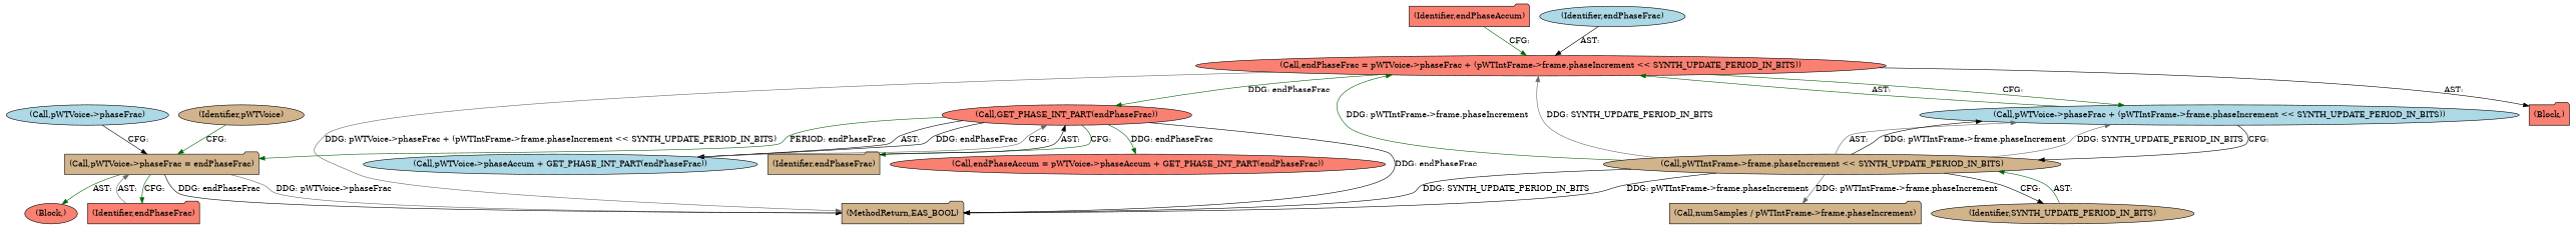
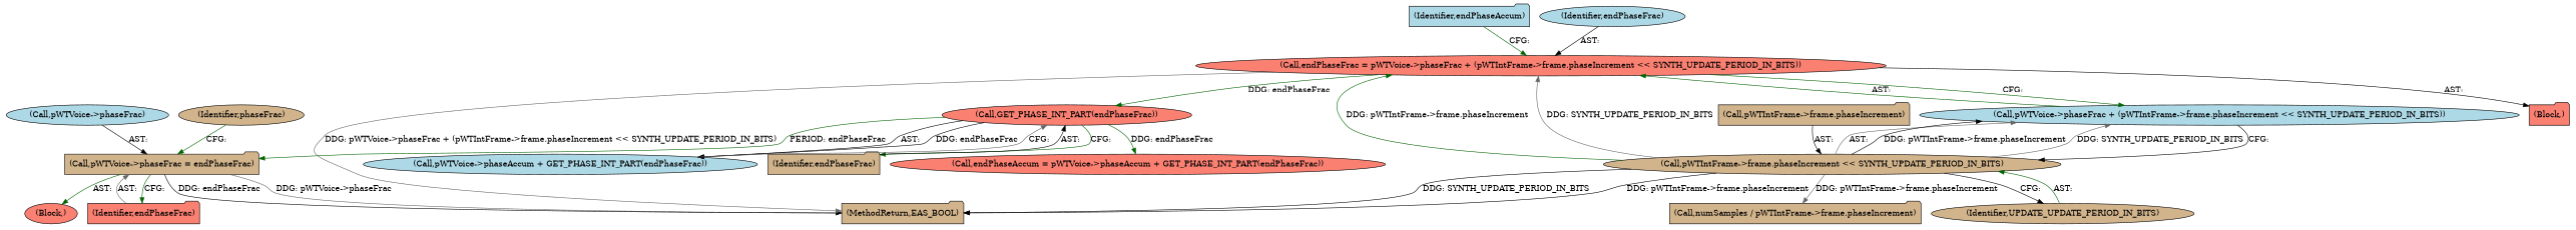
  digraph {
    node [fillcolor=tan shape=ellipse style=filled]
    edge [color=black]
    n1 [label="(Call,pWTVoice->phaseFrac = endPhaseFrac)" shape=folder]
    n2 [fillcolor=salmon label="(Block,)"]
    n3 [label="(MethodReturn,EAS_BOOL)" shape=folder]
    n4 [fillcolor=salmon label="(Identifier,endPhaseFrac)" shape=folder]
    n5 [fillcolor=salmon label="(Call,GET_PHASE_INT_PART(endPhaseFrac))"]
    n6 [fillcolor=lightblue label="(Call,pWTVoice->phaseAccum + GET_PHASE_INT_PART(endPhaseFrac))"]
    n7 [label="(Identifier,endPhaseFrac)" shape=folder]
    n8 [fillcolor=salmon label="(Call,endPhaseAccum = pWTVoice->phaseAccum + GET_PHASE_INT_PART(endPhaseFrac))"]
    n9 [fillcolor=salmon label="(Call,endPhaseFrac = pWTVoice->phaseFrac + (pWTIntFrame->frame.phaseIncrement << SYNTH_UPDATE_PERIOD_IN_BITS))"]
    n10 [fillcolor=lightblue label="(Call,pWTVoice->phaseFrac + (pWTIntFrame->frame.phaseIncrement << SYNTH_UPDATE_PERIOD_IN_BITS))"]
    n11 [fillcolor=salmon label="(Block,)" shape=folder]
    n12 [label="(Call,pWTIntFrame->frame.phaseIncrement << SYNTH_UPDATE_PERIOD_IN_BITS)"]
    n13 [label="(Call,numSamples / pWTIntFrame->frame.phaseIncrement)" shape=folder]
-   n14 [label="(Identifier,SYNTH_UPDATE_PERIOD_IN_BITS)"]
-   n15 [fillcolor=salmon label="(Identifier,endPhaseAccum)" shape=folder]
+   n14 [label="(Identifier,UPDATE_UPDATE_PERIOD_IN_BITS)"]
+   n15 [fillcolor=lightblue label="(Identifier,endPhaseAccum)" shape=folder]
+   n16 [label="(Call,pWTIntFrame->frame.phaseIncrement)" shape=folder]
    n17 [fillcolor=lightblue label="(Identifier,endPhaseFrac)"]
-   n18 [label="(Identifier,pWTVoice)"]
+   n18 [label="(Identifier,phaseFrac)"]
    n19 [fillcolor=lightblue label="(Call,pWTVoice->phaseFrac)"]
    n1 -> n2 [color=darkgreen label="AST: "]
    n1 -> n3 [color=gray40 label="DDG: pWTVoice->phaseFrac"]
    n1 -> n3 [label="DDG: endPhaseFrac"]
    n1 -> n4 [color=darkgreen label="CFG: "]
    n4 -> n1 [color=gray40 label="AST: "]
    n5 -> n1 [color=darkgreen label="PERIOD: endPhaseFrac"]
-   n5 -> n3 [label="DDG: endPhaseFrac"]
    n5 -> n6 [label="AST: "]
    n5 -> n6 [label="DDG: endPhaseFrac"]
    n5 -> n7 [color=darkgreen label="CFG: "]
    n5 -> n8 [color=darkgreen label="DDG: endPhaseFrac"]
    n6 -> n5 [color=gray40 label="CFG: "]
    n7 -> n5 [label="AST: "]
    n9 -> n3 [color=gray40 label="DDG: pWTVoice->phaseFrac + (pWTIntFrame->frame.phaseIncrement << SYNTH_UPDATE_PERIOD_IN_BITS)"]
    n9 -> n5 [color=darkgreen label="DDG: endPhaseFrac"]
    n9 -> n10 [color=darkgreen label="CFG: "]
    n9 -> n11 [label="AST: "]
    n10 -> n9 [color=darkgreen label="AST: "]
    n10 -> n12 [label="CFG: "]
    n12 -> n3 [label="DDG: pWTIntFrame->frame.phaseIncrement"]
    n12 -> n3 [label="DDG: SYNTH_UPDATE_PERIOD_IN_BITS"]
    n12 -> n9 [color=darkgreen label="DDG: pWTIntFrame->frame.phaseIncrement"]
    n12 -> n9 [color=gray40 label="DDG: SYNTH_UPDATE_PERIOD_IN_BITS"]
    n12 -> n10 [color=gray40 label="AST: "]
    n12 -> n10 [label="DDG: pWTIntFrame->frame.phaseIncrement"]
    n12 -> n10 [color=gray40 label="DDG: SYNTH_UPDATE_PERIOD_IN_BITS"]
    n12 -> n13 [color=gray40 label="DDG: pWTIntFrame->frame.phaseIncrement"]
    n12 -> n14 [label="CFG: "]
    n14 -> n12 [color=darkgreen label="AST: "]
    n15 -> n9 [color=darkgreen label="CFG: "]
+   n16 -> n12 [label="AST: "]
    n17 -> n9 [label="AST: "]
    n18 -> n1 [color=darkgreen label="CFG: "]
-   n19 -> n1 [label="CFG: "]
+   n19 -> n1 [label="AST: "]
  }
